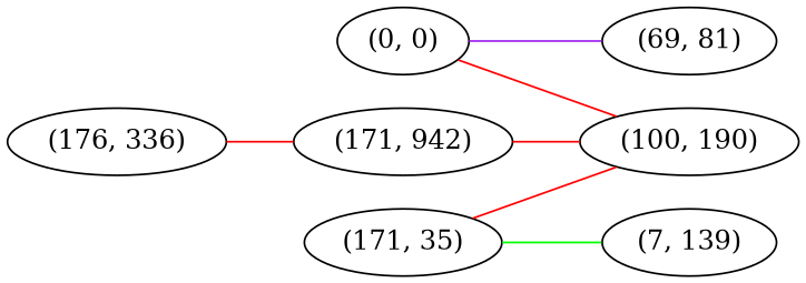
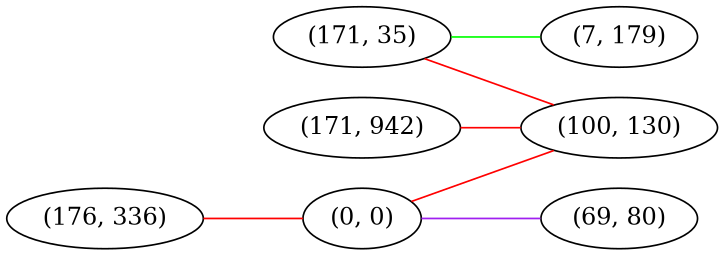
  graph {
    rankdir=LR
    edge [color=red weight=1]
    "(0, 0)"
-   "(69, 81)"
-   "(100, 130)" [label="(100, 190)"]
+   "(69, 81)" [label="(69, 80)"]
+   "(100, 130)"
    n4 [label="(176, 336)"]
    n5 [label="(171, 942)"]
    "(171, 35)"
-   "(7, 139)"
+   "(7, 139)" [label="(7, 179)"]
    "(0, 0)" -- "(69, 81)" [color=purple weight=4]
    "(0, 0)" -- "(100, 130)"
-   n4 -- n5
+   n4 -- "(0, 0)"
    n5 -- "(100, 130)"
    "(171, 35)" -- "(100, 130)"
    "(171, 35)" -- "(7, 139)" [color=green weight=2]
  }
